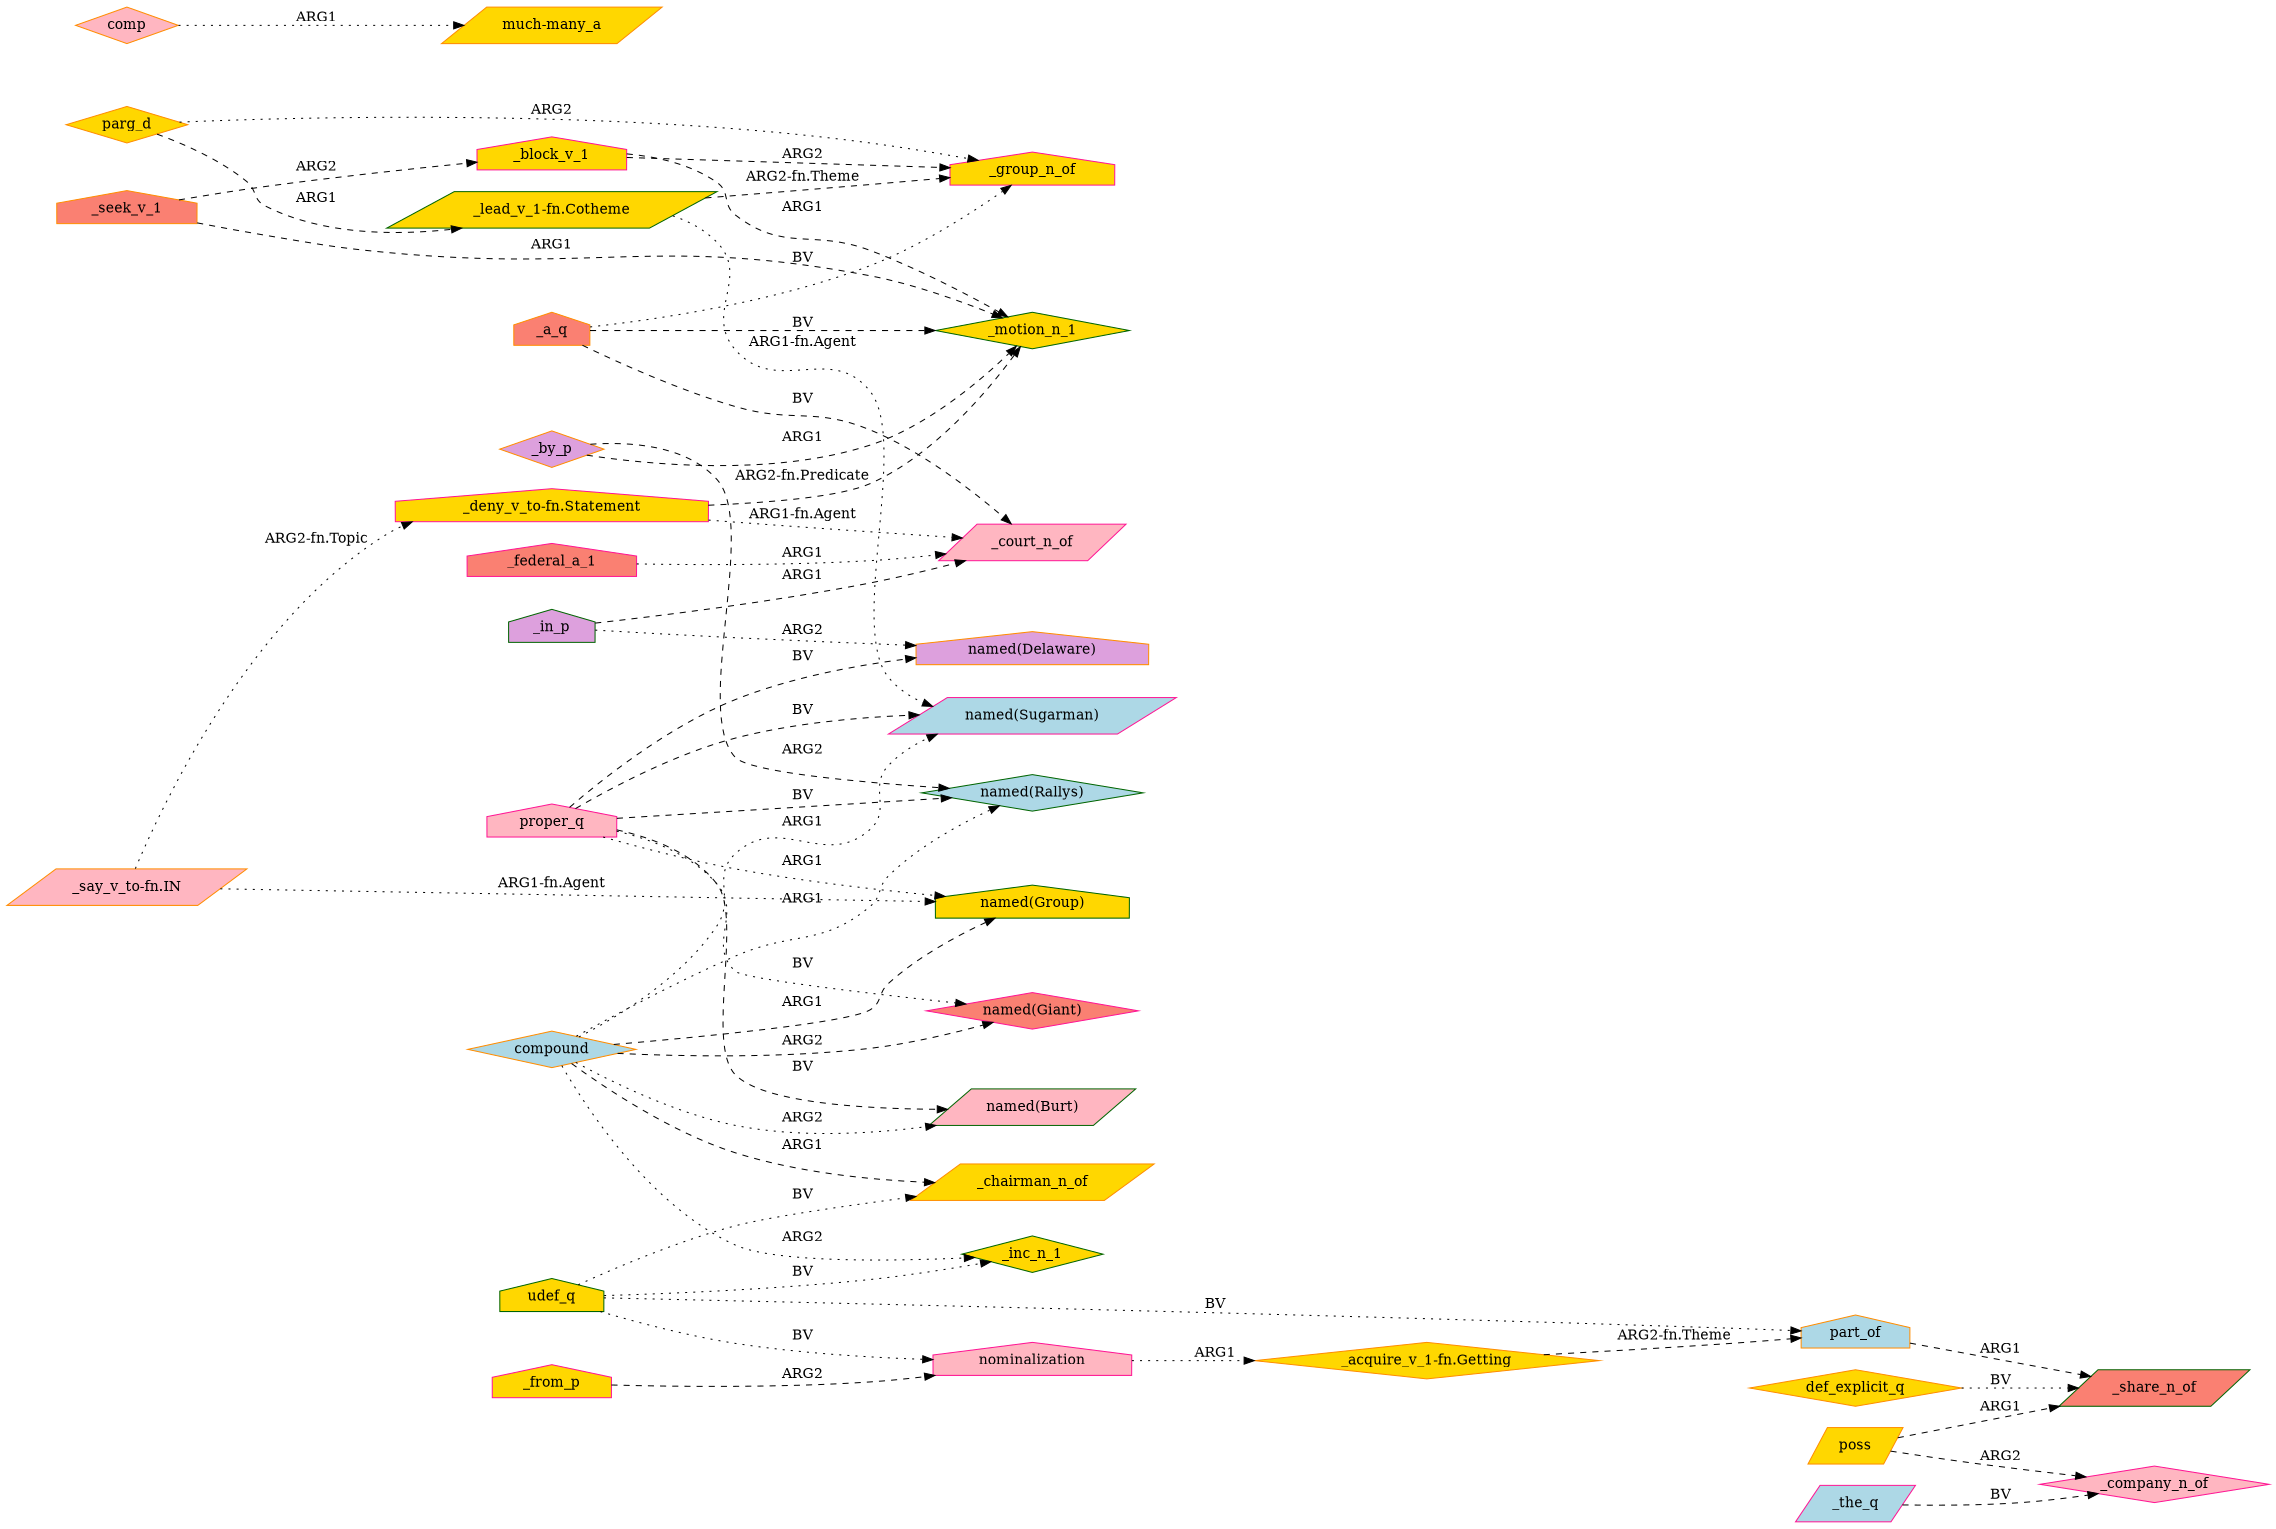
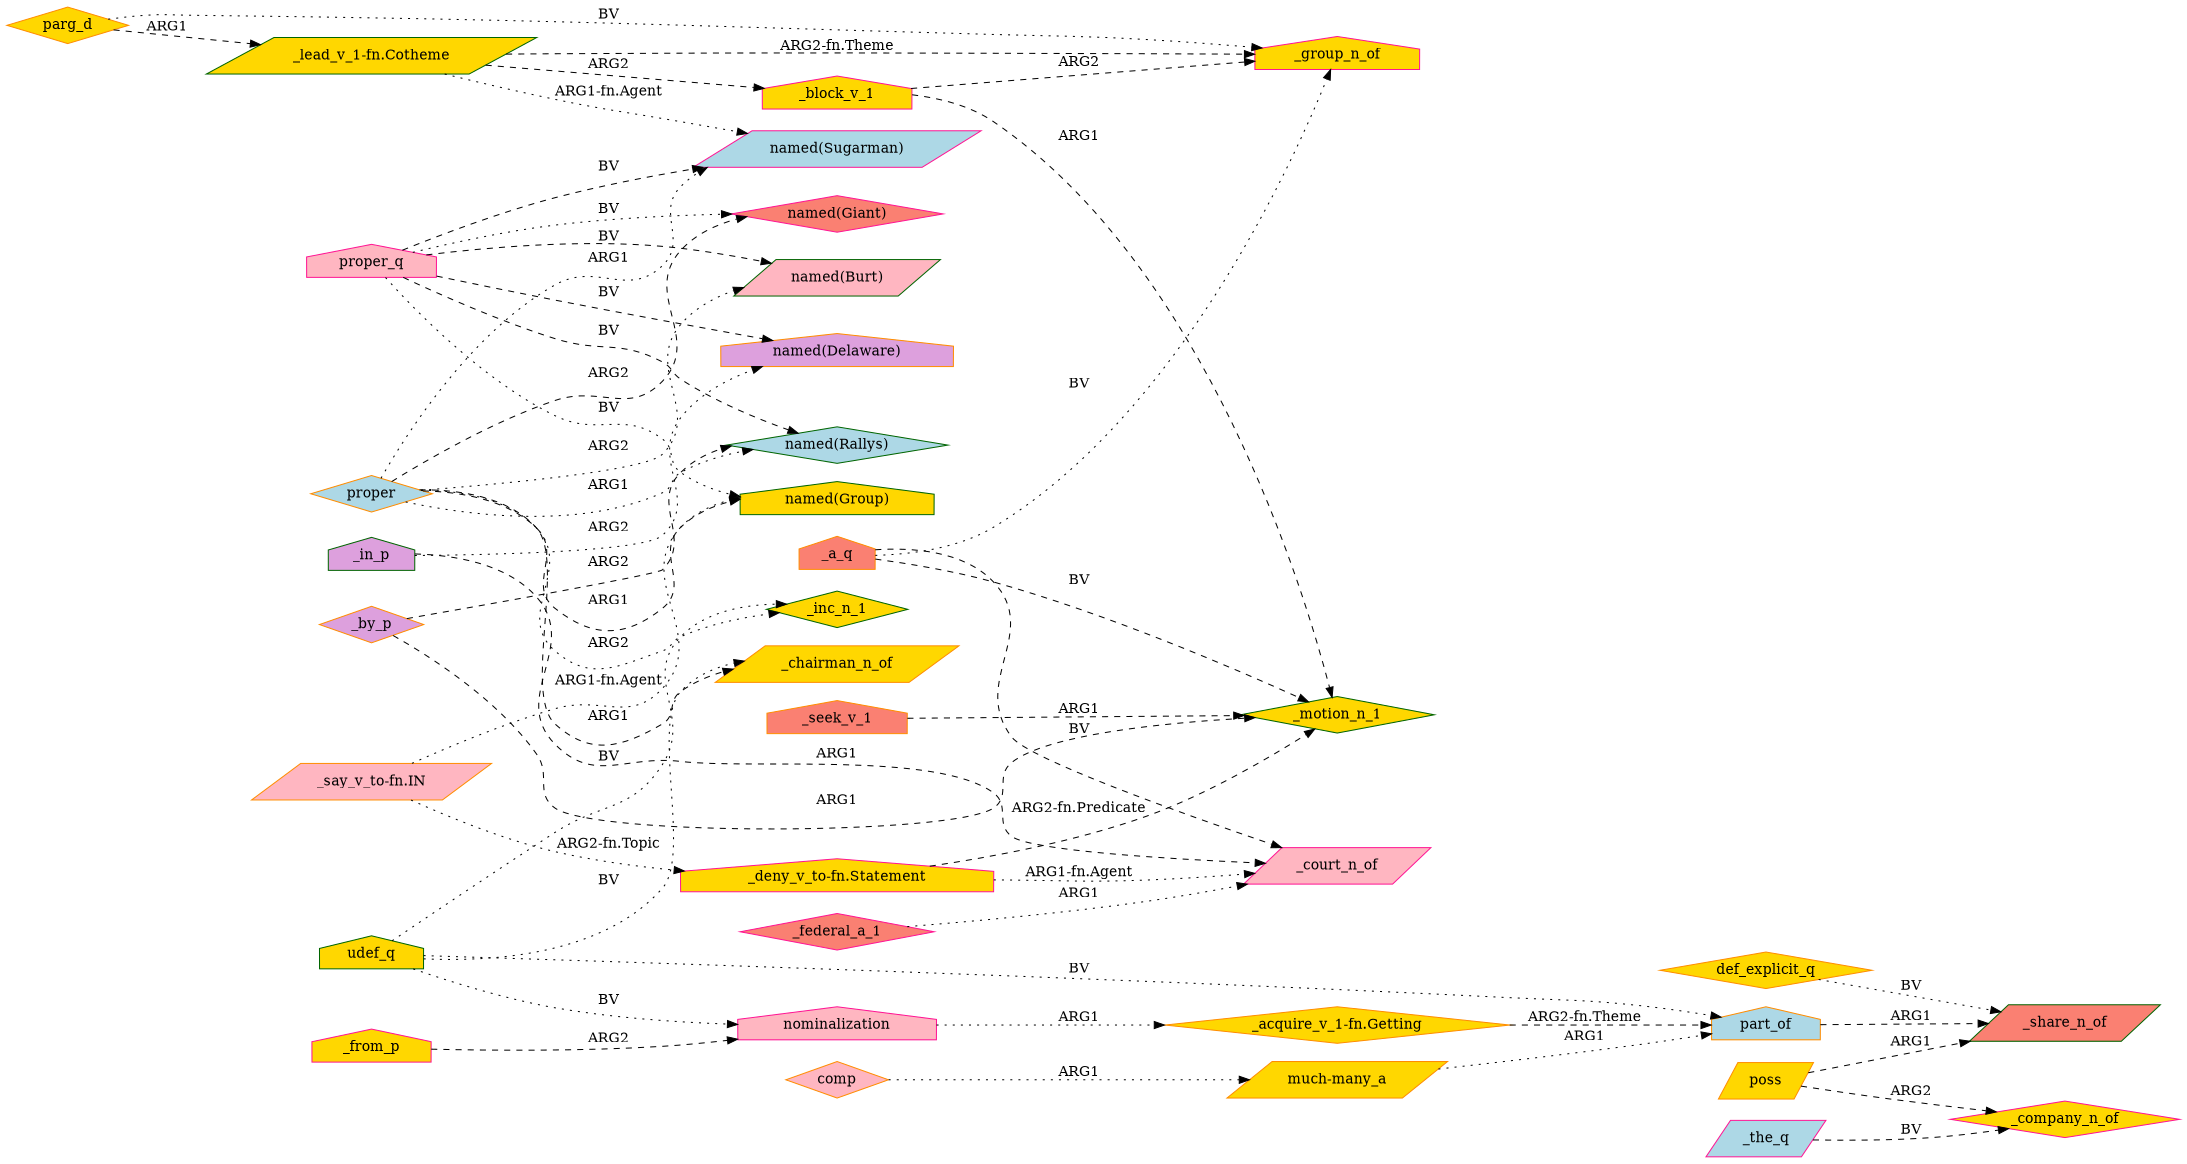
  digraph {
    rankdir=LR
    node [color=darkorange fillcolor=gold shape=house style=filled]
    edge [style=dashed]
    _by_p [fillcolor=plum shape=diamond]
    _motion_n_1 [color=darkgreen shape=diamond]
    "named(Rallys)" [color=darkgreen fillcolor=lightblue shape=diamond]
    proper_q [color=deeppink fillcolor=lightpink]
    "named(Giant)" [color=deeppink fillcolor=salmon shape=diamond]
    "named(Sugarman)" [color=deeppink fillcolor=lightblue shape=parallelogram]
    "named(Delaware)" [fillcolor=plum]
    "named(Burt)" [color=darkgreen fillcolor=lightpink shape=parallelogram]
    "named(Group)" [color=darkgreen]
    udef_q [color=darkgreen]
    part_of [fillcolor=lightblue]
    _inc_n_1 [color=darkgreen shape=diamond]
    _chairman_n_of [shape=parallelogram]
    nominalization [color=deeppink fillcolor=lightpink]
    _share_n_of [color=darkgreen fillcolor=salmon shape=parallelogram]
    "_acquire_v_1-fn.Getting" [shape=diamond]
    "_deny_v_to-fn.Statement" [color=deeppink]
    _court_n_of [color=deeppink fillcolor=lightpink shape=parallelogram]
    "_lead_v_1-fn.Cotheme" [color=darkgreen shape=parallelogram]
    parg_d [shape=diamond]
    _group_n_of [color=deeppink]
-   compound [fillcolor=lightblue shape=diamond]
+   compound [fillcolor=lightblue shape=diamond label=proper]
    "much-many_a" [shape=parallelogram]
    _in_p [color=darkgreen fillcolor=plum]
    _the_q [color=deeppink fillcolor=lightblue shape=parallelogram]
-   _company_n_of [color=deeppink fillcolor=lightpink shape=diamond]
+   _company_n_of [color=deeppink shape=diamond]
    _seek_v_1 [fillcolor=salmon]
    _block_v_1 [color=deeppink]
    _a_q [fillcolor=salmon]
    comp [fillcolor=lightpink shape=diamond]
    _from_p [color=deeppink]
    poss [shape=parallelogram]
-   _federal_a_1 [color=deeppink fillcolor=salmon]
+   _federal_a_1 [color=deeppink fillcolor=salmon shape=diamond]
    def_explicit_q [shape=diamond]
    "_say_v_to-fn.IN" [fillcolor=lightpink shape=parallelogram]
    _by_p -> _motion_n_1 [label=ARG1]
    _by_p -> "named(Rallys)" [label=ARG2]
    proper_q -> "named(Rallys)" [label=BV]
    proper_q -> "named(Giant)" [label=BV style=dotted]
    proper_q -> "named(Sugarman)" [label=BV]
    proper_q -> "named(Delaware)" [label=BV]
    proper_q -> "named(Burt)" [label=BV]
-   proper_q -> "named(Group)" [label=ARG1 style=dotted]
+   proper_q -> "named(Group)" [label=BV style=dotted]
    udef_q -> part_of [label=BV style=dotted]
    udef_q -> _inc_n_1 [label=BV style=dotted]
    udef_q -> _chairman_n_of [label=BV style=dotted]
    udef_q -> nominalization [label=BV style=dotted]
    part_of -> _share_n_of [label=ARG1]
    nominalization -> "_acquire_v_1-fn.Getting" [label=ARG1 style=dotted]
    "_acquire_v_1-fn.Getting" -> part_of [label="ARG2-fn.Theme"]
    "_deny_v_to-fn.Statement" -> _motion_n_1 [label="ARG2-fn.Predicate"]
    "_deny_v_to-fn.Statement" -> _court_n_of [label="ARG1-fn.Agent" style=dotted]
    "_lead_v_1-fn.Cotheme" -> "named(Sugarman)" [label="ARG1-fn.Agent" style=dotted]
    "_lead_v_1-fn.Cotheme" -> _group_n_of [label="ARG2-fn.Theme"]
    parg_d -> "_lead_v_1-fn.Cotheme" [label=ARG1]
-   parg_d -> _group_n_of [label=ARG2 style=dotted]
+   parg_d -> _group_n_of [label=BV style=dotted]
    compound -> "named(Rallys)" [label=ARG1 style=dotted]
    compound -> "named(Giant)" [label=ARG2]
    compound -> "named(Sugarman)" [label=ARG1 style=dotted]
    compound -> "named(Burt)" [label=ARG2 style=dotted]
    compound -> "named(Group)" [label=ARG1]
    compound -> _inc_n_1 [label=ARG2 style=dotted]
    compound -> _chairman_n_of [label=ARG1]
+   "much-many_a" -> part_of [label=ARG1 style=dotted]
    _in_p -> "named(Delaware)" [label=ARG2 style=dotted]
    _in_p -> _court_n_of [label=ARG1]
    _the_q -> _company_n_of [label=BV]
    _seek_v_1 -> _motion_n_1 [label=ARG1]
-   _seek_v_1 -> _block_v_1 [label=ARG2]
+   "_lead_v_1-fn.Cotheme" -> _block_v_1 [label=ARG2]
    _block_v_1 -> _motion_n_1 [label=ARG1]
    _block_v_1 -> _group_n_of [label=ARG2]
    _a_q -> _motion_n_1 [label=BV]
    _a_q -> _court_n_of [label=BV]
    _a_q -> _group_n_of [label=BV style=dotted]
    comp -> "much-many_a" [label=ARG1 style=dotted]
    _from_p -> nominalization [label=ARG2]
    poss -> _share_n_of [label=ARG1]
    poss -> _company_n_of [label=ARG2]
    _federal_a_1 -> _court_n_of [label=ARG1 style=dotted]
    def_explicit_q -> _share_n_of [label=BV style=dotted]
    "_say_v_to-fn.IN" -> "named(Group)" [label="ARG1-fn.Agent" style=dotted]
    "_say_v_to-fn.IN" -> "_deny_v_to-fn.Statement" [label="ARG2-fn.Topic" style=dotted]
  }
